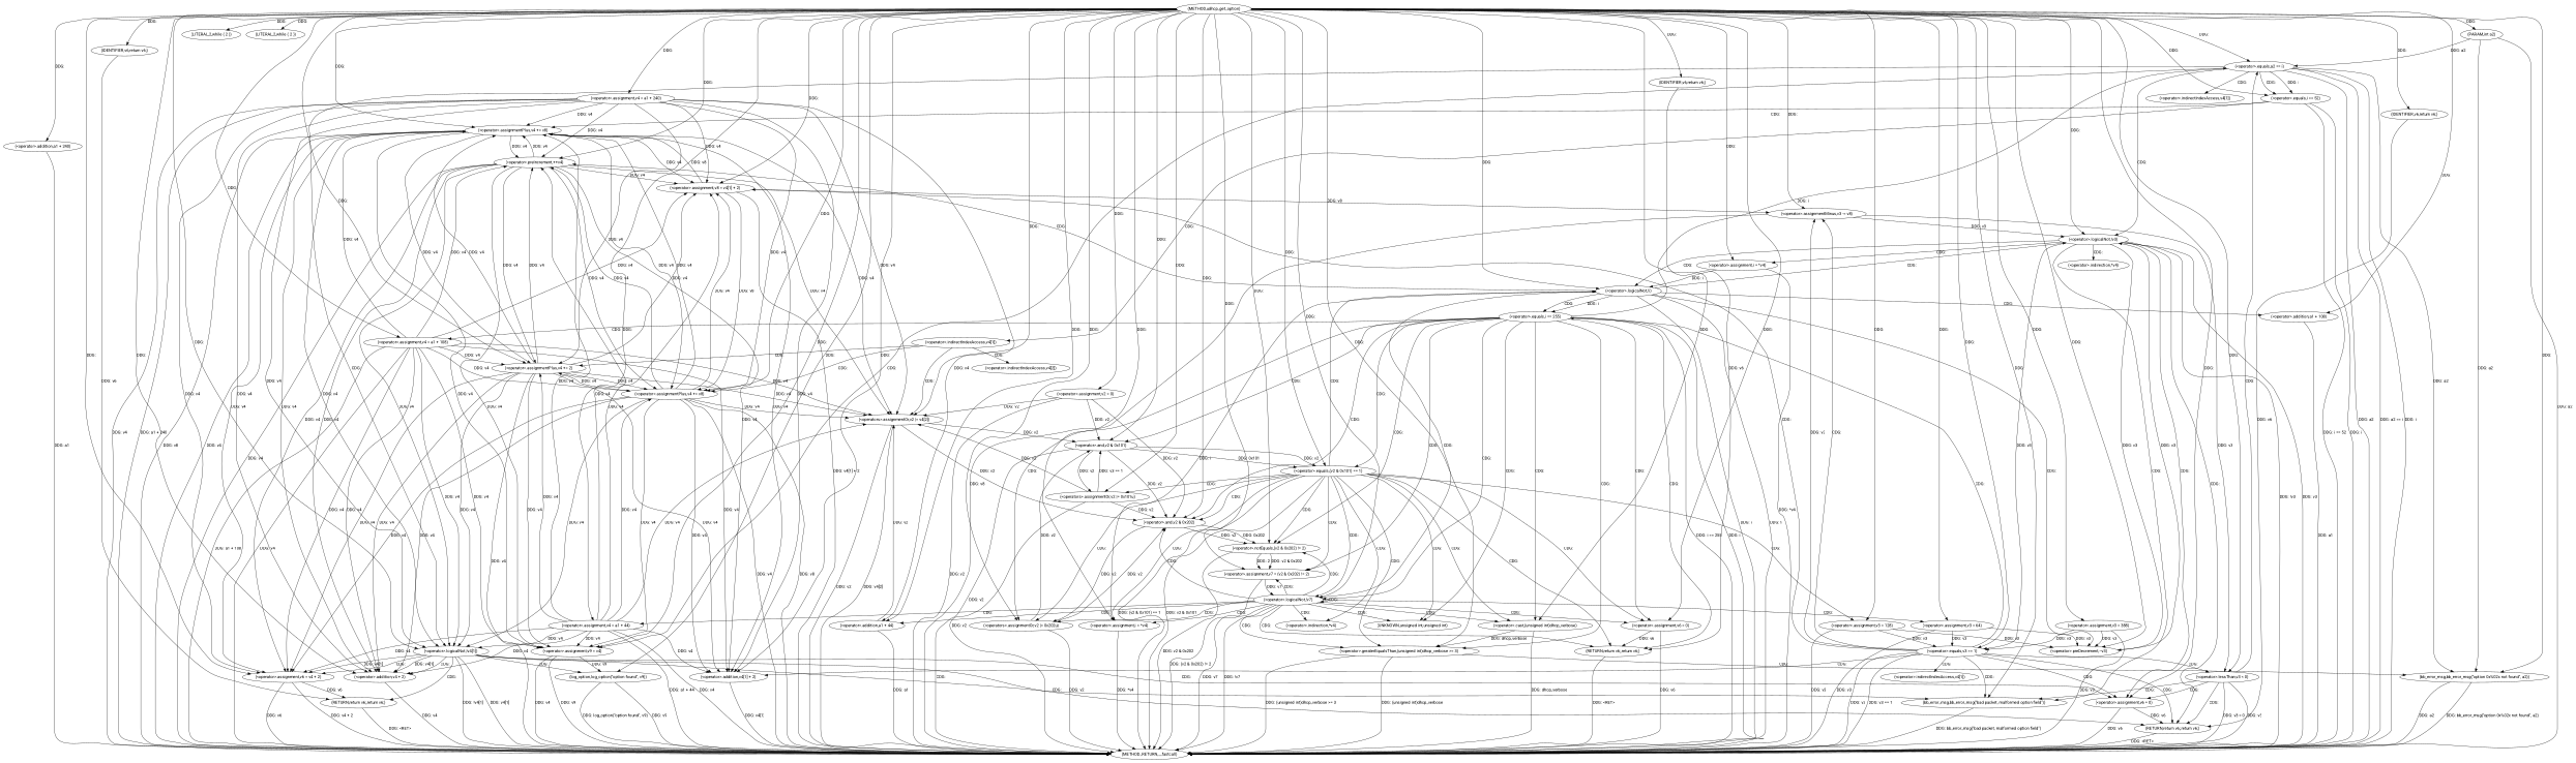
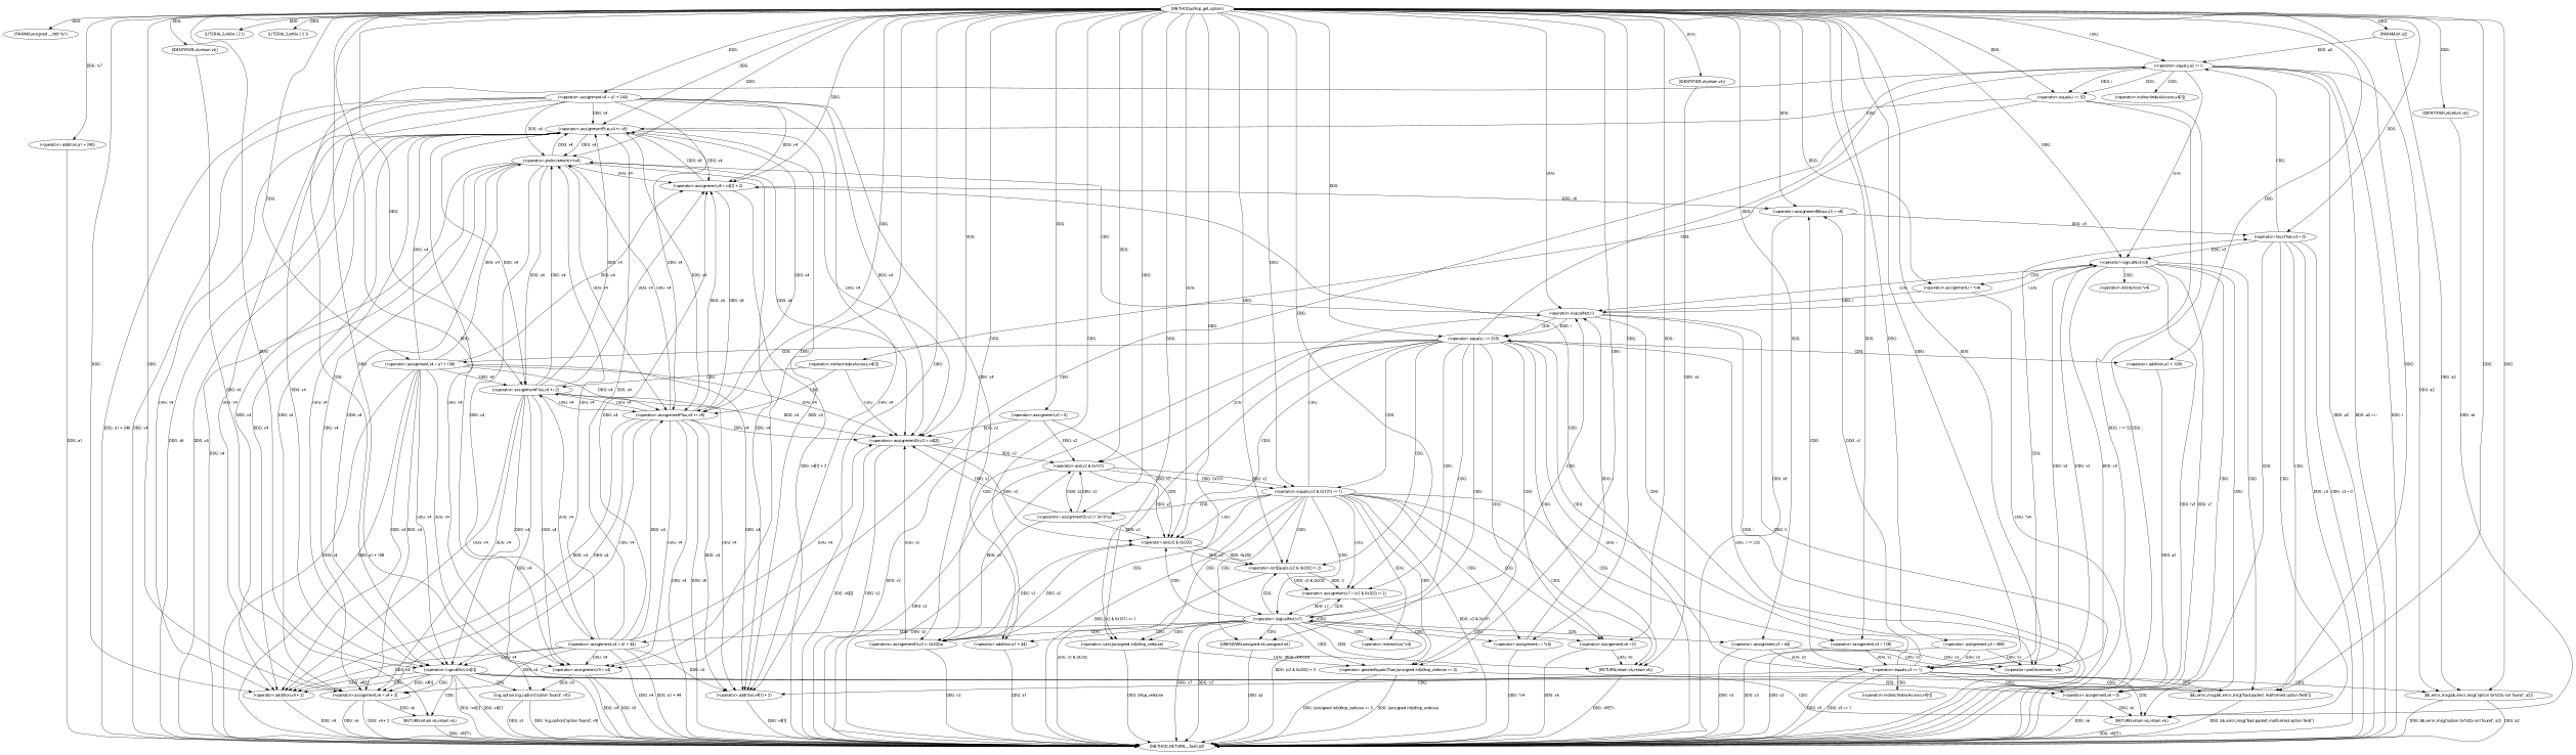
  digraph {
    fontname=Roboto
    node [fontname=Roboto]
    edge [fontname=Roboto]
    n1 [label="(METHOD,udhcp_get_option)"]
+   n2 [label="(PARAM,unsigned __int8 *a1)"]
    n3 [label="(PARAM,int a2)"]
    n4 [label="(<operator>.assignment,v2 = 0)"]
    n5 [label="(<operator>.assignment,v3 = 388)"]
    n6 [label="(<operator>.assignment,v4 = a1 + 240)"]
    n7 [label="(<operator>.addition,a1 + 240)"]
    n8 [label="(LITERAL,2,while ( 2 ))"]
    n9 [label="(LITERAL,2,while ( 2 ))"]
    n10 [label="(<operator>.assignment,i = *v4)"]
    n11 [label="(<operator>.assignment,i = *v4)"]
    n12 [label="(<operator>.logicalNot,!i)"]
    n13 [label="(<operator>.preDecrement,--v3)"]
    n14 [label="(<operator>.preIncrement,++v4)"]
    n15 [label="(<operator>.equals,i == 255)"]
    n16 [label="(<operator>.equals,v3 == 1)"]
    n17 [label="(<operator>.assignment,v8 = v4[1] + 2)"]
    n18 [label="(<operator>.addition,v4[1] + 2)"]
    n19 [label="(<operator>.assignmentMinus,v3 -= v8)"]
    n20 [label="(<operator>.lessThan,v3 < 0)"]
    n21 [label="(<operator>.equals,a2 == i)"]
    n22 [label="(<operator>.assignment,v9 = v4)"]
    n23 [label="(<operator>.logicalNot,!v4[1])"]
    n24 [label="(<operator>.assignment,v6 = 0)"]
    n25 [label="(bb_error_msg,bb_error_msg(\"bad packet, malformed option field\"))"]
    n26 [label="(IDENTIFIER,v6,return v6;)"]
    n27 [label="(<operator>.assignment,v6 = v4 + 2)"]
    n28 [label="(<operator>.addition,v4 + 2)"]
    n29 [label="(log_option,log_option(\"option found\", v9))"]
    n30 [label="(IDENTIFIER,v6,return v6;)"]
    n31 [label="(<operator>.equals,i == 52)"]
    n32 [label="(<operators>.assignmentOr,v2 |= v4[2])"]
    n33 [label="(<operator>.assignmentPlus,v4 += v8)"]
    n34 [label="(<operator>.assignmentPlus,v4 += 2)"]
    n35 [label="(<operator>.assignmentPlus,v4 += v8)"]
    n36 [label="(<operator>.logicalNot,!v3)"]
    n37 [label="(<operator>.assignment,v4 = a1 + 108)"]
    n38 [label="(<operator>.addition,a1 + 108)"]
    n39 [label="(<operator>.equals,(v2 & 0x101) == 1)"]
    n40 [label="(<operator>.and,v2 & 0x101)"]
    n41 [label="(<operators>.assignmentOr,v2 |= 0x101u)"]
    n42 [label="(<operator>.assignment,v3 = 128)"]
    n43 [label="(<operator>.assignment,v7 = (v2 & 0x202) != 2)"]
    n44 [label="(<operator>.notEquals,(v2 & 0x202) != 2)"]
    n45 [label="(<operator>.and,v2 & 0x202)"]
    n46 [label="(<operators>.assignmentOr,v2 |= 0x202u)"]
    n47 [label="(<operator>.logicalNot,!v7)"]
    n48 [label="(<operator>.assignment,v4 = a1 + 44)"]
    n49 [label="(<operator>.addition,a1 + 44)"]
    n50 [label="(<operator>.assignment,v3 = 64)"]
    n51 [label="(<operator>.assignment,v6 = 0)"]
    n52 [label="(<operator>.greaterEqualsThan,(unsigned int)dhcp_verbose >= 3)"]
    n53 [label="(<operator>.cast,(unsigned int)dhcp_verbose)"]
    n54 [label="(bb_error_msg,bb_error_msg(\"option 0x%02x not found\", a2))"]
    n55 [label="(IDENTIFIER,v6,return v6;)"]
    n56 [label="(METHOD_RETURN,__fastcall)"]
    n57 [label="(RETURN,return v6;,return v6;)"]
    n58 [label="(UNKNOWN,unsigned int,unsigned int)"]
    n59 [label="(RETURN,return v6;,return v6;)"]
    n60 [label="(<operator>.indirectIndexAccess,v4[1])"]
    n61 [label="(<operator>.indirectIndexAccess,v4[1])"]
    n62 [label="(RETURN,return v6;,return v6;)"]
    n63 [label="(<operator>.indirectIndexAccess,v4[1])"]
    n64 [label="(<operator>.indirection,*v4)"]
    n65 [label="(<operator>.indirection,*v4)"]
-   n66 [label="(<operator>.indirectIndexAccess,v4[2])"]
+   n1 -> n2 [label="DDG: "]
    n1 -> n3 [label="DDG: "]
    n1 -> n4 [label="DDG: "]
    n1 -> n5 [label="DDG: "]
    n1 -> n6 [label="DDG: "]
-   n1 -> n7 [label="DDG: "]
+   n1 -> n7 [label="DDG: !v7"]
    n1 -> n8 [label="DDG: "]
    n1 -> n9 [label="DDG: "]
    n1 -> n10 [label="DDG: "]
    n1 -> n11 [label="DDG: "]
    n1 -> n12 [label="DDG: "]
    n1 -> n13 [label="DDG: "]
    n1 -> n14 [label="DDG: "]
+   n1 -> n15 [label="DDG: "]
    n1 -> n16 [label="DDG: "]
    n1 -> n17 [label="DDG: "]
    n1 -> n18 [label="DDG: "]
    n1 -> n19 [label="DDG: "]
    n1 -> n20 [label="DDG: "]
    n1 -> n21 [label="DDG: "]
    n1 -> n22 [label="DDG: "]
    n1 -> n23 [label="DDG: "]
    n1 -> n24 [label="DDG: "]
    n1 -> n25 [label="DDG: "]
    n1 -> n26 [label="DDG: "]
    n1 -> n27 [label="DDG: "]
    n1 -> n28 [label="DDG: "]
    n1 -> n29 [label="DDG: "]
    n1 -> n30 [label="DDG: "]
    n1 -> n31 [label="DDG: "]
    n1 -> n32 [label="DDG: "]
    n1 -> n33 [label="DDG: "]
    n1 -> n34 [label="DDG: "]
    n1 -> n35 [label="DDG: "]
    n1 -> n36 [label="DDG: "]
    n1 -> n37 [label="DDG: "]
    n1 -> n38 [label="DDG: "]
    n1 -> n39 [label="DDG: "]
    n1 -> n40 [label="DDG: "]
    n1 -> n41 [label="DDG: "]
    n1 -> n42 [label="DDG: "]
    n1 -> n43 [label="DDG: "]
    n1 -> n44 [label="DDG: "]
    n1 -> n45 [label="DDG: "]
    n1 -> n46 [label="DDG: "]
    n1 -> n47 [label="DDG: "]
    n1 -> n48 [label="DDG: "]
    n1 -> n49 [label="DDG: "]
    n1 -> n50 [label="DDG: "]
    n1 -> n51 [label="DDG: "]
    n1 -> n52 [label="DDG: "]
    n1 -> n53 [label="DDG: "]
    n1 -> n54 [label="DDG: "]
    n1 -> n55 [label="DDG: "]
    n3 -> n21 [label="DDG: a2"]
    n3 -> n54 [label="DDG: a2"]
-   n3 -> n56 [label="DDG: a2"]
+   n58 -> n56 [label="DDG: a2"]
    n4 -> n32 [label="DDG: v2"]
    n4 -> n40 [label="DDG: v2"]
    n4 -> n45 [label="DDG: v2"]
    n4 -> n56 [label="DDG: v2"]
    n5 -> n13 [label="DDG: v3"]
    n5 -> n16 [label="DDG: v3"]
    n5 -> n56 [label="DDG: v3"]
    n6 -> n14 [label="DDG: v4"]
    n6 -> n17 [label="DDG: v4"]
    n6 -> n18 [label="DDG: v4"]
    n6 -> n23 [label="DDG: v4"]
    n6 -> n27 [label="DDG: v4"]
    n6 -> n28 [label="DDG: v4"]
    n6 -> n32 [label="DDG: v4"]
    n6 -> n33 [label="DDG: v4"]
-   n6 -> n34 [label="DDG: v4"]
    n6 -> n35 [label="DDG: v4"]
    n6 -> n49 [label="DDG: v4"]
    n6 -> n56 [label="DDG: v4"]
    n6 -> n56 [label="DDG: a1 + 240"]
    n7 -> n56 [label="DDG: a1"]
    n10 -> n12 [label="DDG: i"]
    n10 -> n56 [label="DDG: *v4"]
    n11 -> n12 [label="DDG: i"]
    n11 -> n56 [label="DDG: *v4"]
    n12 -> n13 [label="CDG: "]
    n12 -> n14 [label="CDG: "]
    n12 -> n15 [label="DDG: i"]
    n12 -> n15 [label="CDG: "]
    n12 -> n36 [label="CDG: "]
    n12 -> n56 [label="DDG: i"]
    n12 -> n56 [label="DDG: !i"]
    n13 -> n36 [label="DDG: v3"]
    n14 -> n17 [label="DDG: v4"]
    n14 -> n18 [label="DDG: v4"]
    n14 -> n22 [label="DDG: v4"]
    n14 -> n23 [label="DDG: v4"]
    n14 -> n27 [label="DDG: v4"]
    n14 -> n28 [label="DDG: v4"]
    n14 -> n32 [label="DDG: v4"]
    n14 -> n33 [label="DDG: v4"]
    n14 -> n34 [label="DDG: v4"]
    n14 -> n35 [label="DDG: v4"]
    n14 -> n56 [label="DDG: v4"]
    n15 -> n21 [label="DDG: i"]
    n15 -> n37 [label="CDG: "]
-   n12 -> n38 [label="CDG: "]
+   n15 -> n38 [label="CDG: "]
    n15 -> n39 [label="CDG: "]
    n15 -> n40 [label="CDG: "]
    n15 -> n43 [label="CDG: "]
    n15 -> n44 [label="CDG: "]
    n15 -> n45 [label="CDG: "]
    n15 -> n46 [label="CDG: "]
    n15 -> n47 [label="CDG: "]
    n15 -> n51 [label="CDG: "]
    n15 -> n52 [label="CDG: "]
    n15 -> n53 [label="CDG: "]
    n15 -> n56 [label="DDG: i == 255"]
    n15 -> n56 [label="DDG: i"]
    n15 -> n57 [label="CDG: "]
    n15 -> n58 [label="CDG: "]
    n16 -> n15 [label="CDG: "]
    n16 -> n17 [label="CDG: "]
    n16 -> n18 [label="CDG: "]
    n16 -> n19 [label="DDG: v3"]
    n16 -> n19 [label="CDG: "]
    n16 -> n20 [label="CDG: "]
    n16 -> n24 [label="CDG: "]
    n16 -> n25 [label="CDG: "]
    n16 -> n56 [label="DDG: v3"]
    n16 -> n56 [label="DDG: v3 == 1"]
    n16 -> n59 [label="CDG: "]
    n16 -> n60 [label="CDG: "]
    n17 -> n19 [label="DDG: v8"]
    n17 -> n33 [label="DDG: v8"]
    n17 -> n35 [label="DDG: v8"]
    n17 -> n56 [label="DDG: v4[1] + 2"]
    n18 -> n56 [label="DDG: v4[1]"]
    n19 -> n20 [label="DDG: v3"]
    n19 -> n56 [label="DDG: v8"]
    n20 -> n21 [label="CDG: "]
    n20 -> n24 [label="CDG: "]
    n20 -> n25 [label="CDG: "]
-   n19 -> n36 [label="DDG: v3"]
+   n20 -> n36 [label="DDG: v3"]
    n20 -> n56 [label="DDG: v3 < 0"]
    n20 -> n56 [label="DDG: v3"]
    n20 -> n59 [label="CDG: "]
    n21 -> n22 [label="CDG: "]
    n21 -> n23 [label="CDG: "]
    n21 -> n31 [label="DDG: i"]
    n21 -> n31 [label="CDG: "]
    n21 -> n36 [label="CDG: "]
    n21 -> n54 [label="DDG: a2"]
    n21 -> n56 [label="DDG: a2"]
    n21 -> n56 [label="DDG: a2 == i"]
    n21 -> n56 [label="DDG: i"]
    n21 -> n61 [label="CDG: "]
    n22 -> n29 [label="DDG: v9"]
    n22 -> n56 [label="DDG: v4"]
    n22 -> n56 [label="DDG: v9"]
    n23 -> n24 [label="CDG: "]
    n23 -> n25 [label="CDG: "]
    n23 -> n27 [label="DDG: v4[1]"]
    n23 -> n27 [label="CDG: "]
    n23 -> n28 [label="DDG: v4[1]"]
    n23 -> n28 [label="CDG: "]
    n23 -> n29 [label="CDG: "]
    n23 -> n56 [label="DDG: !v4[1]"]
    n23 -> n56 [label="DDG: v4[1]"]
    n23 -> n59 [label="CDG: "]
    n23 -> n62 [label="CDG: "]
    n24 -> n56 [label="DDG: v6"]
    n24 -> n59 [label="DDG: v6"]
    n25 -> n56 [label="DDG: bb_error_msg(\"bad packet, malformed option field\")"]
    n26 -> n59 [label="DDG: v6"]
    n27 -> n56 [label="DDG: v6"]
    n27 -> n56 [label="DDG: v4 + 2"]
    n27 -> n62 [label="DDG: v6"]
    n28 -> n56 [label="DDG: v4"]
    n29 -> n56 [label="DDG: v9"]
    n29 -> n56 [label="DDG: log_option(\"option found\", v9)"]
    n30 -> n62 [label="DDG: v6"]
    n31 -> n35 [label="CDG: "]
    n31 -> n56 [label="DDG: i == 52"]
    n31 -> n56 [label="DDG: i"]
    n31 -> n63 [label="CDG: "]
    n32 -> n40 [label="DDG: v2"]
    n32 -> n45 [label="DDG: v2"]
    n32 -> n56 [label="DDG: v4[2]"]
    n32 -> n56 [label="DDG: v2"]
    n33 -> n14 [label="DDG: v4"]
    n33 -> n17 [label="DDG: v4"]
    n33 -> n18 [label="DDG: v4"]
    n33 -> n22 [label="DDG: v4"]
    n33 -> n23 [label="DDG: v4"]
    n33 -> n27 [label="DDG: v4"]
    n33 -> n28 [label="DDG: v4"]
    n33 -> n32 [label="DDG: v4"]
    n33 -> n34 [label="DDG: v4"]
    n33 -> n35 [label="DDG: v4"]
    n33 -> n56 [label="DDG: v4"]
    n33 -> n56 [label="DDG: v8"]
    n34 -> n14 [label="DDG: v4"]
    n34 -> n17 [label="DDG: v4"]
    n34 -> n18 [label="DDG: v4"]
    n34 -> n22 [label="DDG: v4"]
    n34 -> n23 [label="DDG: v4"]
    n34 -> n27 [label="DDG: v4"]
    n34 -> n28 [label="DDG: v4"]
    n34 -> n32 [label="DDG: v4"]
    n34 -> n33 [label="DDG: v4"]
    n34 -> n35 [label="DDG: v4"]
    n34 -> n56 [label="DDG: v4"]
    n35 -> n14 [label="DDG: v4"]
    n35 -> n17 [label="DDG: v4"]
    n35 -> n18 [label="DDG: v4"]
    n35 -> n22 [label="DDG: v4"]
    n35 -> n23 [label="DDG: v4"]
    n35 -> n27 [label="DDG: v4"]
    n35 -> n28 [label="DDG: v4"]
    n35 -> n32 [label="DDG: v4"]
    n35 -> n33 [label="DDG: v4"]
    n35 -> n34 [label="DDG: v4"]
    n35 -> n56 [label="DDG: v8"]
    n35 -> n56 [label="DDG: v4"]
    n36 -> n11 [label="CDG: "]
    n36 -> n12 [label="CDG: "]
    n36 -> n13 [label="DDG: v3"]
    n36 -> n16 [label="DDG: v3"]
    n36 -> n24 [label="CDG: "]
    n36 -> n25 [label="CDG: "]
    n36 -> n56 [label="DDG: !v3"]
    n36 -> n56 [label="DDG: v3"]
    n36 -> n59 [label="CDG: "]
    n36 -> n64 [label="CDG: "]
    n37 -> n14 [label="DDG: v4"]
    n37 -> n17 [label="DDG: v4"]
    n37 -> n18 [label="DDG: v4"]
    n37 -> n22 [label="DDG: v4"]
    n37 -> n23 [label="DDG: v4"]
    n37 -> n27 [label="DDG: v4"]
    n37 -> n28 [label="DDG: v4"]
    n37 -> n32 [label="DDG: v4"]
    n37 -> n33 [label="DDG: v4"]
    n37 -> n34 [label="DDG: v4"]
    n37 -> n35 [label="DDG: v4"]
    n37 -> n56 [label="DDG: a1 + 108"]
    n37 -> n56 [label="DDG: v4"]
    n38 -> n56 [label="DDG: a1"]
    n39 -> n10 [label="CDG: "]
    n39 -> n12 [label="CDG: "]
    n39 -> n41 [label="CDG: "]
    n39 -> n42 [label="CDG: "]
    n39 -> n43 [label="CDG: "]
    n39 -> n44 [label="CDG: "]
    n39 -> n45 [label="CDG: "]
    n39 -> n46 [label="CDG: "]
    n39 -> n47 [label="CDG: "]
    n39 -> n51 [label="CDG: "]
    n39 -> n52 [label="CDG: "]
    n39 -> n53 [label="CDG: "]
    n39 -> n56 [label="DDG: (v2 & 0x101) == 1"]
    n39 -> n56 [label="DDG: v2 & 0x101"]
    n39 -> n57 [label="CDG: "]
    n39 -> n58 [label="CDG: "]
    n39 -> n65 [label="CDG: "]
    n40 -> n39 [label="DDG: v2"]
    n40 -> n39 [label="DDG: 0x101"]
    n40 -> n41 [label="DDG: v2"]
    n40 -> n45 [label="DDG: v2"]
    n40 -> n56 [label="DDG: v2"]
    n41 -> n32 [label="DDG: v2"]
-   n41 -> n40 [label="DDG: v3 == 1"]
+   n41 -> n40 [label="DDG: v2"]
    n41 -> n45 [label="DDG: v2"]
    n41 -> n56 [label="DDG: v2"]
    n42 -> n13 [label="DDG: v3"]
    n42 -> n16 [label="DDG: v3"]
    n42 -> n56 [label="DDG: v3"]
    n43 -> n47 [label="DDG: v7"]
    n43 -> n56 [label="DDG: (v2 & 0x202) != 2"]
    n44 -> n43 [label="DDG: v2 & 0x202"]
    n44 -> n43 [label="DDG: 2"]
    n44 -> n56 [label="DDG: v2 & 0x202"]
    n45 -> n44 [label="DDG: v2"]
    n45 -> n44 [label="DDG: 0x202"]
    n45 -> n46 [label="DDG: v2"]
-   n49 -> n32 [label="DDG: v2"]
+   n46 -> n32 [label="DDG: v2"]
    n46 -> n40 [label="DDG: v2"]
    n46 -> n45 [label="DDG: v2"]
    n46 -> n56 [label="DDG: v2"]
    n47 -> n10 [label="CDG: "]
    n47 -> n12 [label="CDG: "]
    n47 -> n43 [label="CDG: "]
    n47 -> n44 [label="CDG: "]
    n47 -> n45 [label="CDG: "]
    n47 -> n46 [label="CDG: "]
    n47 -> n47 [label="CDG: "]
    n47 -> n48 [label="CDG: "]
    n47 -> n49 [label="CDG: "]
    n47 -> n50 [label="CDG: "]
    n47 -> n51 [label="CDG: "]
    n47 -> n52 [label="CDG: "]
    n47 -> n53 [label="CDG: "]
    n47 -> n56 [label="DDG: v7"]
    n47 -> n56 [label="DDG: !v7"]
    n47 -> n57 [label="CDG: "]
    n47 -> n58 [label="CDG: "]
    n47 -> n65 [label="CDG: "]
    n48 -> n14 [label="DDG: v4"]
    n48 -> n17 [label="DDG: v4"]
    n48 -> n18 [label="DDG: v4"]
    n48 -> n22 [label="DDG: v4"]
    n48 -> n23 [label="DDG: v4"]
    n48 -> n27 [label="DDG: v4"]
    n48 -> n28 [label="DDG: v4"]
    n48 -> n32 [label="DDG: v4"]
    n48 -> n33 [label="DDG: v4"]
    n48 -> n34 [label="DDG: v4"]
    n48 -> n35 [label="DDG: v4"]
    n48 -> n56 [label="DDG: a1 + 44"]
    n48 -> n56 [label="DDG: v4"]
    n49 -> n56 [label="DDG: a1"]
    n50 -> n13 [label="DDG: v3"]
    n50 -> n16 [label="DDG: v3"]
    n50 -> n56 [label="DDG: v3"]
    n51 -> n56 [label="DDG: v6"]
    n51 -> n57 [label="DDG: v6"]
    n52 -> n54 [label="CDG: "]
    n52 -> n56 [label="DDG: (unsigned int)dhcp_verbose >= 3"]
    n52 -> n56 [label="DDG: (unsigned int)dhcp_verbose"]
    n53 -> n52 [label="DDG: dhcp_verbose"]
    n53 -> n56 [label="DDG: dhcp_verbose"]
    n54 -> n56 [label="DDG: a2"]
    n54 -> n56 [label="DDG: bb_error_msg(\"option 0x%02x not found\", a2)"]
    n55 -> n57 [label="DDG: v6"]
    n57 -> n56 [label="DDG: <RET>"]
    n59 -> n56 [label="DDG: <RET>"]
    n62 -> n56 [label="DDG: <RET>"]
    n63 -> n32 [label="CDG: "]
    n63 -> n33 [label="CDG: "]
    n63 -> n34 [label="CDG: "]
-   n63 -> n66 [label="CDG: "]
  }
